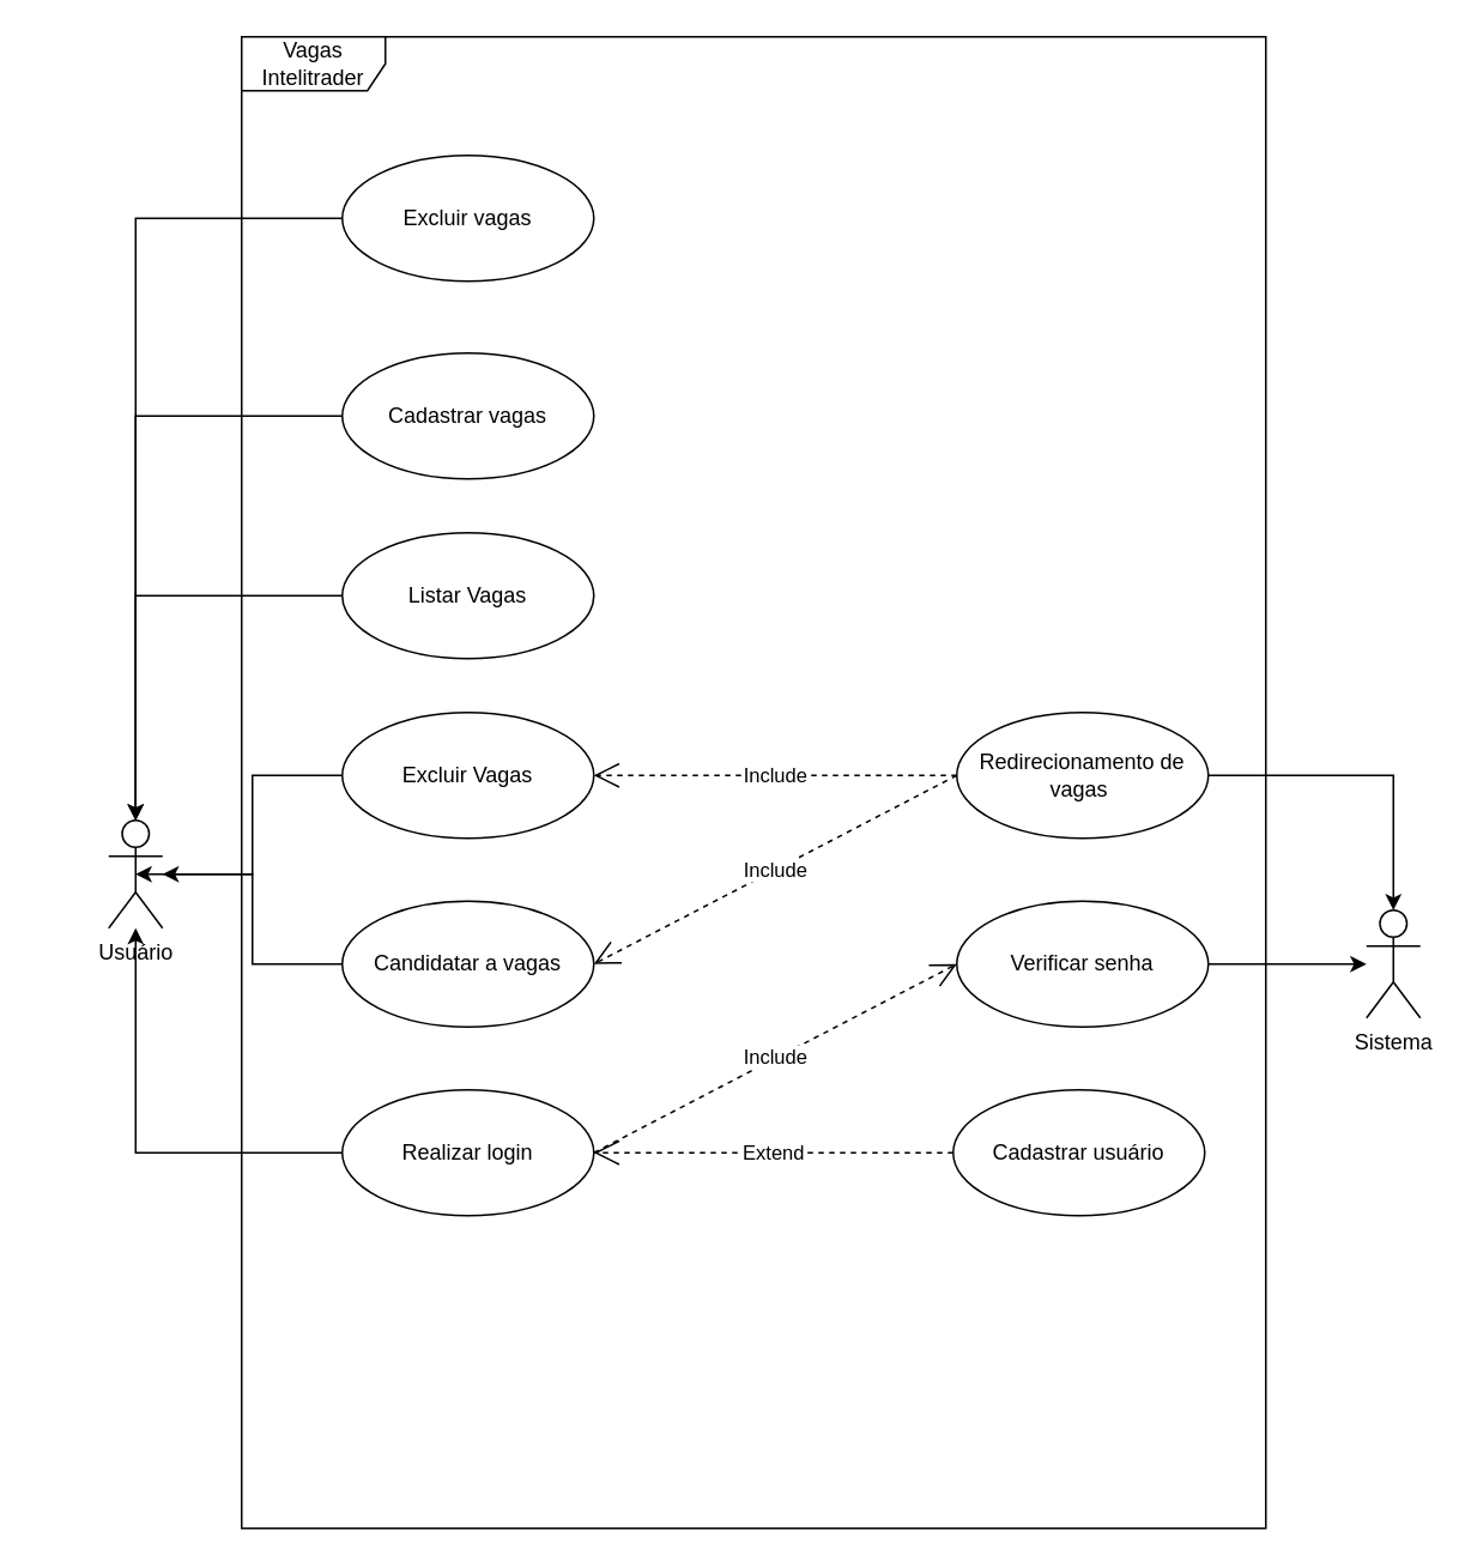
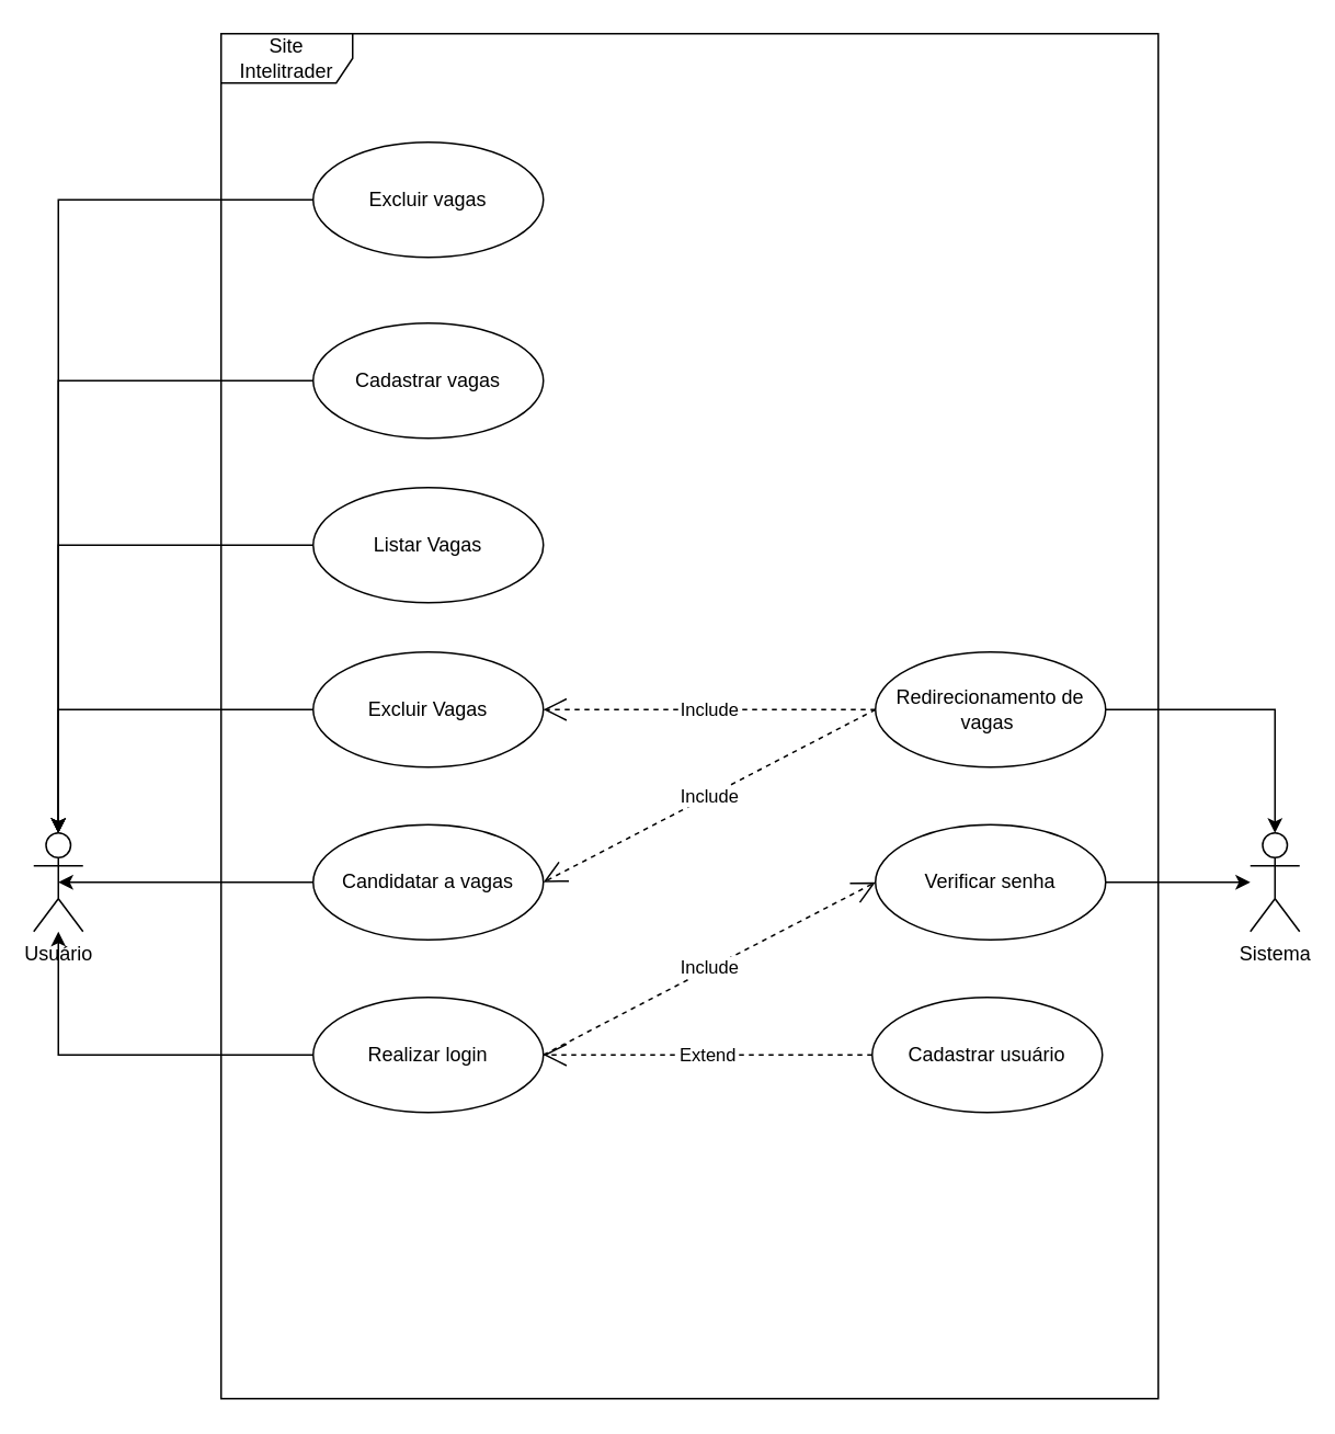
  <mxCell id="0" />
  <mxCell id="1" parent="0" />
- <mxCell id="2" value="Usuário" style="shape=umlActor;verticalLabelPosition=bottom;verticalAlign=top;html=1;" vertex="1" parent="1"><mxGeometry x="60" y="456" width="30" height="60" as="geometry" /></mxCell>
+ <mxCell id="2" value="Usuário" style="shape=umlActor;verticalLabelPosition=bottom;verticalAlign=top;html=1;" vertex="1" parent="1"><mxGeometry x="20" y="506" width="30" height="60" as="geometry" /></mxCell>
  <mxCell id="3" style="edgeStyle=orthogonalEdgeStyle;rounded=0;orthogonalLoop=1;jettySize=auto;html=1;" edge="1" parent="1" source="4" target="2"><mxGeometry relative="1" as="geometry" /></mxCell>
  <mxCell id="4" value="Realizar login" style="ellipse;whiteSpace=wrap;html=1;" vertex="1" parent="1"><mxGeometry x="190" y="606" width="140" height="70" as="geometry" /></mxCell>
  <mxCell id="5" style="edgeStyle=orthogonalEdgeStyle;rounded=0;orthogonalLoop=1;jettySize=auto;html=1;exitX=0;exitY=0.5;exitDx=0;exitDy=0;entryX=0.5;entryY=0.5;entryDx=0;entryDy=0;entryPerimeter=0;" edge="1" parent="1" source="6" target="2"><mxGeometry relative="1" as="geometry" /></mxCell>
  <mxCell id="6" value="Candidatar a vagas" style="ellipse;whiteSpace=wrap;html=1;" vertex="1" parent="1"><mxGeometry x="190" y="501" width="140" height="70" as="geometry" /></mxCell>
  <mxCell id="7" value="Sistema" style="shape=umlActor;verticalLabelPosition=bottom;verticalAlign=top;html=1;" vertex="1" parent="1"><mxGeometry x="760" y="506" width="30" height="60" as="geometry" /></mxCell>
  <mxCell id="8" style="edgeStyle=orthogonalEdgeStyle;rounded=0;orthogonalLoop=1;jettySize=auto;html=1;exitX=0;exitY=0.5;exitDx=0;exitDy=0;" edge="1" parent="1" source="9" target="2"><mxGeometry relative="1" as="geometry" /></mxCell>
  <mxCell id="9" value="Excluir Vagas" style="ellipse;whiteSpace=wrap;html=1;" vertex="1" parent="1"><mxGeometry x="190" y="396" width="140" height="70" as="geometry" /></mxCell>
  <mxCell id="10" value="Include" style="endArrow=open;endSize=12;dashed=1;html=1;entryX=0;entryY=0.5;entryDx=0;entryDy=0;exitX=1;exitY=0.5;exitDx=0;exitDy=0;" edge="1" parent="1" source="4" target="12"><mxGeometry width="160" relative="1" as="geometry"><mxPoint x="450" y="586" as="sourcePoint" /><mxPoint x="530" y="586" as="targetPoint" /></mxGeometry></mxCell>
  <mxCell id="11" style="edgeStyle=orthogonalEdgeStyle;rounded=0;orthogonalLoop=1;jettySize=auto;html=1;exitX=1;exitY=0.5;exitDx=0;exitDy=0;" edge="1" parent="1" source="12" target="7"><mxGeometry relative="1" as="geometry" /></mxCell>
  <mxCell id="12" value="Verificar senha" style="ellipse;whiteSpace=wrap;html=1;" vertex="1" parent="1"><mxGeometry x="532" y="501" width="140" height="70" as="geometry" /></mxCell>
  <mxCell id="13" value="Cadastrar usuário" style="ellipse;whiteSpace=wrap;html=1;" vertex="1" parent="1"><mxGeometry x="530" y="606" width="140" height="70" as="geometry" /></mxCell>
  <mxCell id="14" value="Extend" style="endArrow=open;endSize=12;dashed=1;html=1;entryX=1;entryY=0.5;entryDx=0;entryDy=0;exitX=0;exitY=0.5;exitDx=0;exitDy=0;" edge="1" parent="1" source="13" target="4"><mxGeometry width="160" relative="1" as="geometry"><mxPoint x="440" y="656" as="sourcePoint" /><mxPoint x="590" y="366" as="targetPoint" /></mxGeometry></mxCell>
  <mxCell id="15" style="edgeStyle=orthogonalEdgeStyle;rounded=0;orthogonalLoop=1;jettySize=auto;html=1;exitX=0;exitY=0.5;exitDx=0;exitDy=0;" edge="1" parent="1" source="16" target="2"><mxGeometry relative="1" as="geometry" /></mxCell>
  <mxCell id="16" value="Listar Vagas" style="ellipse;whiteSpace=wrap;html=1;" vertex="1" parent="1"><mxGeometry x="190" y="296" width="140" height="70" as="geometry" /></mxCell>
  <mxCell id="17" style="edgeStyle=orthogonalEdgeStyle;rounded=0;orthogonalLoop=1;jettySize=auto;html=1;exitX=1;exitY=0.5;exitDx=0;exitDy=0;" edge="1" parent="1" source="18" target="7"><mxGeometry relative="1" as="geometry" /></mxCell>
  <mxCell id="18" value="Redirecionamento de vagas&amp;nbsp;" style="ellipse;whiteSpace=wrap;html=1;" vertex="1" parent="1"><mxGeometry x="532" y="396" width="140" height="70" as="geometry" /></mxCell>
  <mxCell id="19" value="Include" style="endArrow=open;endSize=12;dashed=1;html=1;entryX=1;entryY=0.5;entryDx=0;entryDy=0;exitX=0;exitY=0.5;exitDx=0;exitDy=0;" edge="1" parent="1" source="18" target="6"><mxGeometry width="160" relative="1" as="geometry"><mxPoint x="329.997" y="516.251" as="sourcePoint" /><mxPoint x="490.5" y="436" as="targetPoint" /></mxGeometry></mxCell>
  <mxCell id="20" style="edgeStyle=orthogonalEdgeStyle;rounded=0;orthogonalLoop=1;jettySize=auto;html=1;exitX=0;exitY=0.5;exitDx=0;exitDy=0;entryX=0.5;entryY=0;entryDx=0;entryDy=0;entryPerimeter=0;" edge="1" parent="1" source="21" target="2"><mxGeometry relative="1" as="geometry"><mxPoint x="180" y="206" as="sourcePoint" /><mxPoint x="45" y="516" as="targetPoint" /></mxGeometry></mxCell>
  <mxCell id="21" value="Cadastrar vagas" style="ellipse;whiteSpace=wrap;html=1;" vertex="1" parent="1"><mxGeometry x="190" y="196" width="140" height="70" as="geometry" /></mxCell>
  <mxCell id="22" value="Include" style="endArrow=open;endSize=12;dashed=1;html=1;entryX=1;entryY=0.5;entryDx=0;entryDy=0;exitX=0;exitY=0.5;exitDx=0;exitDy=0;" edge="1" parent="1" source="18" target="9"><mxGeometry width="160" relative="1" as="geometry"><mxPoint x="480" y="441" as="sourcePoint" /><mxPoint x="319.497" y="521.251" as="targetPoint" /></mxGeometry></mxCell>
  <mxCell id="23" value="Excluir vagas" style="ellipse;whiteSpace=wrap;html=1;" vertex="1" parent="1"><mxGeometry x="190" y="86" width="140" height="70" as="geometry" /></mxCell>
  <mxCell id="24" style="edgeStyle=orthogonalEdgeStyle;rounded=0;orthogonalLoop=1;jettySize=auto;html=1;exitX=0;exitY=0.5;exitDx=0;exitDy=0;entryX=0.5;entryY=0;entryDx=0;entryDy=0;entryPerimeter=0;" edge="1" parent="1" source="23" target="2"><mxGeometry relative="1" as="geometry"><mxPoint x="200" y="241" as="sourcePoint" /><mxPoint x="45" y="516" as="targetPoint" /></mxGeometry></mxCell>
- <mxCell id="25" value="Vagas Intelitrader" style="shape=umlFrame;whiteSpace=wrap;html=1;width=80;height=30;" vertex="1" parent="1"><mxGeometry x="134" y="20" width="570" height="830" as="geometry" /></mxCell>
+ <mxCell id="25" value="Site Intelitrader" style="shape=umlFrame;whiteSpace=wrap;html=1;width=80;height=30;" vertex="1" parent="1"><mxGeometry x="134" y="20" width="570" height="830" as="geometry" /></mxCell>
